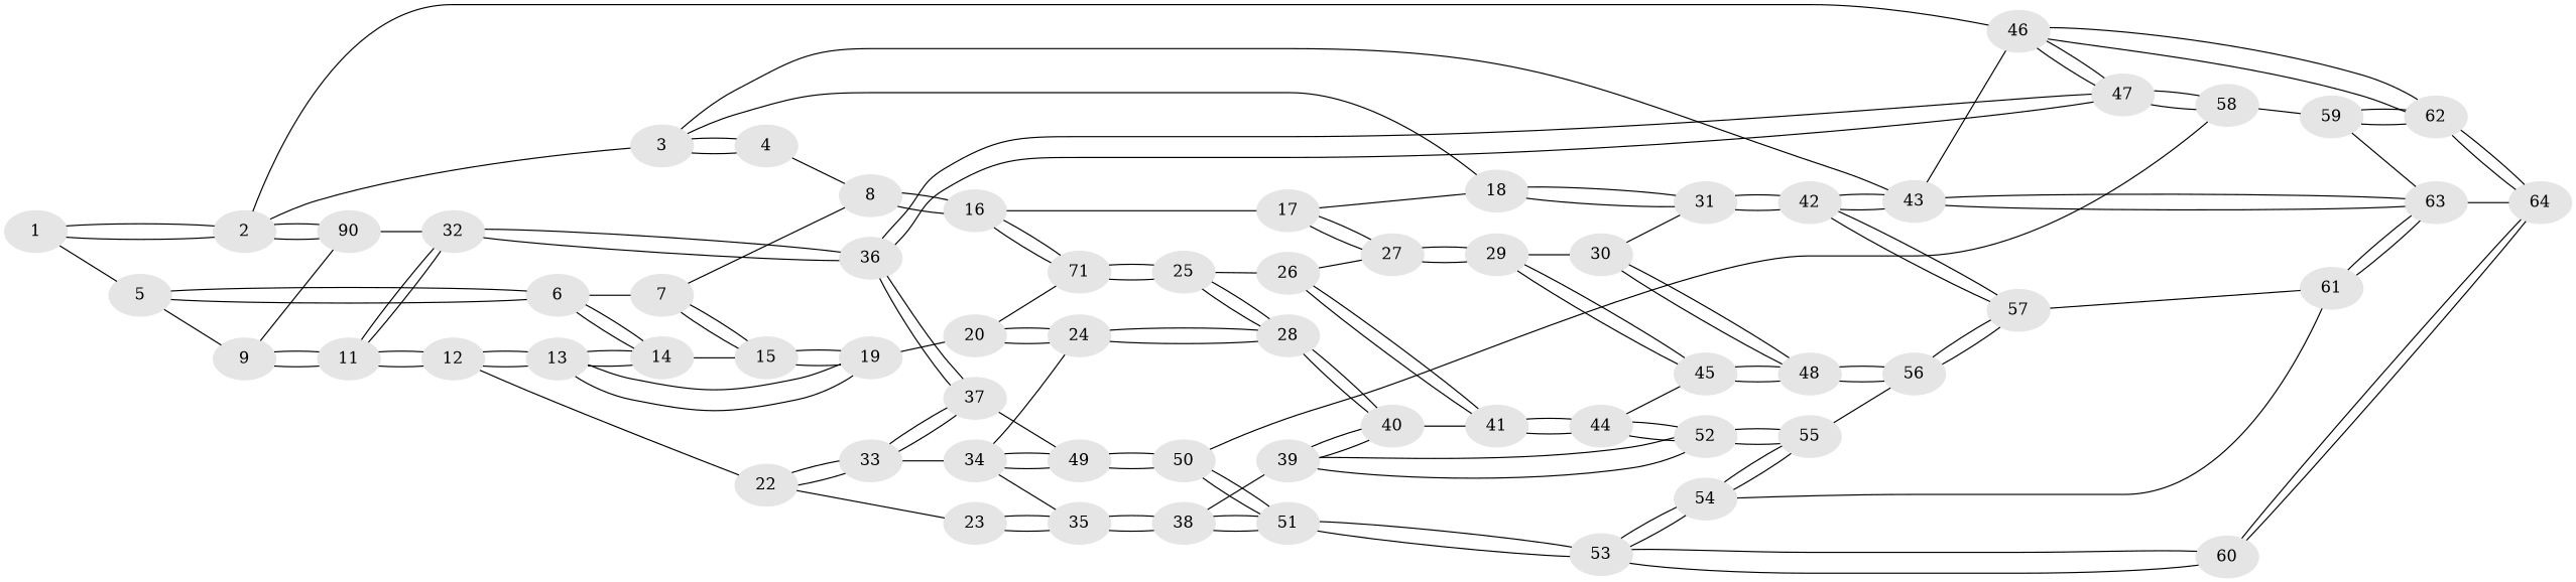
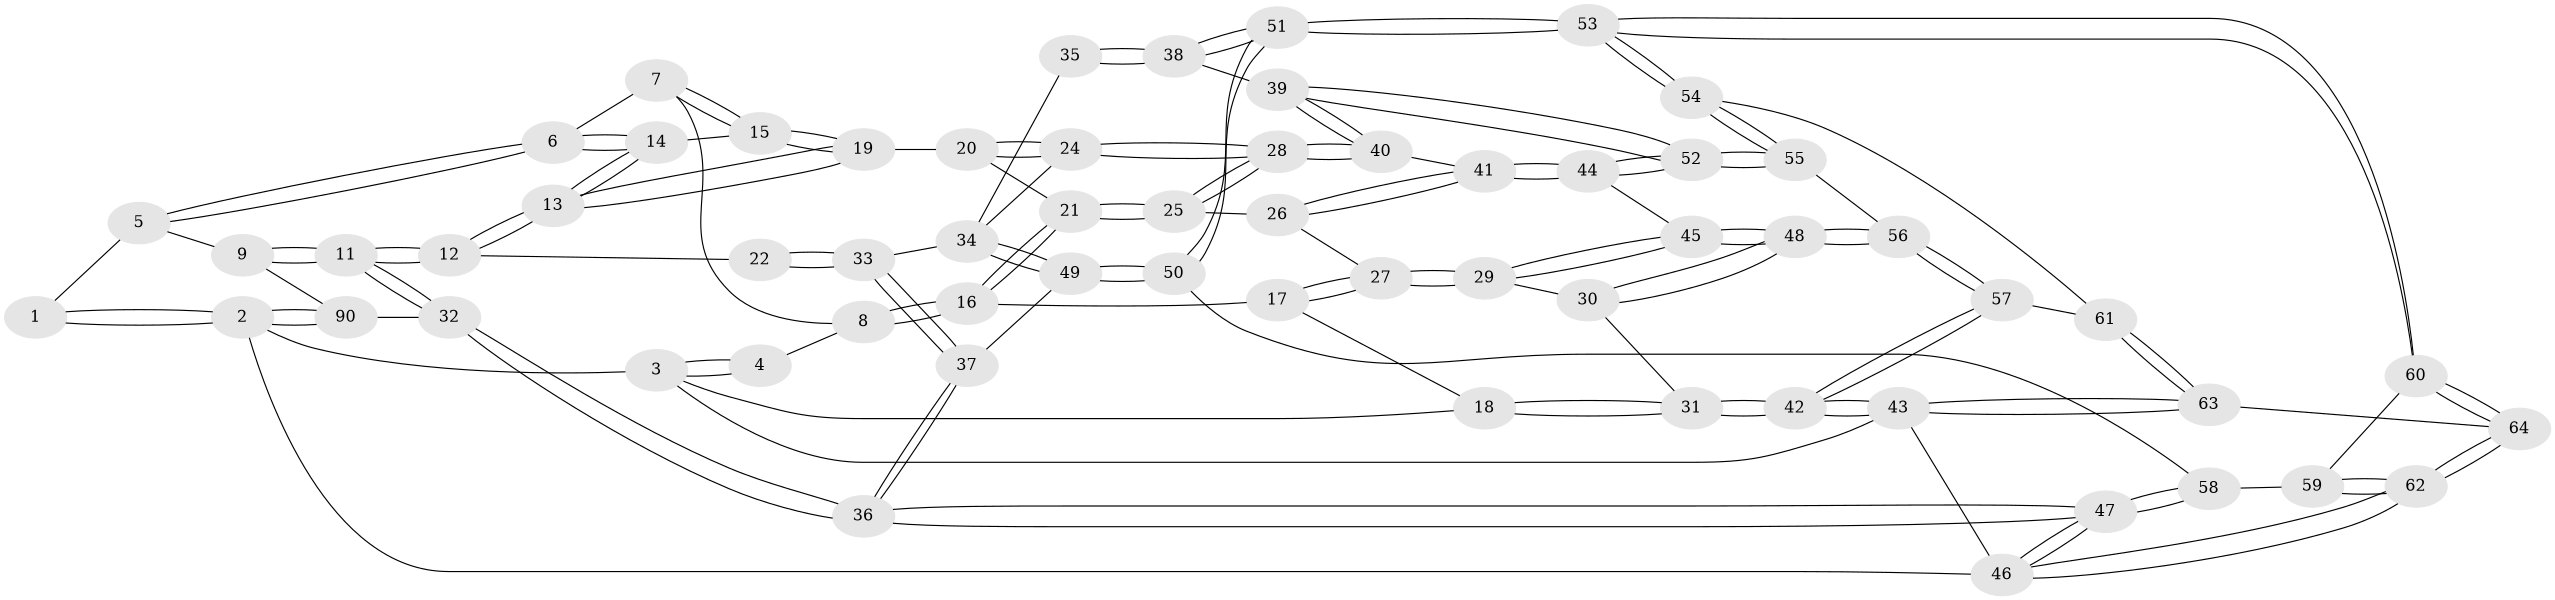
  graph {
    rankdir=LR
    node [color=gray90 style=filled]
    1
    2
    5
    3
    n5 [label=90]
    46
    6
    9
    4
    18
    43
    32
    47
    62
    8
    31
    63
    16
    7
    14
    11
    15
    19
    17
-   21 [label=71]
+   21
    12
    36
    13
    22
-   23
    33
    20
    27
    25
    29
    42
    24
    28
    26
    35
    34
    37
    38
    40
    41
    44
    30
    45
    48
    56
    57
    49
    50
    39
    51
    58
    52
    53
    55
    61
    64
    59
    54
    60
    1 -- 2
    1 -- 2
    1 -- 5
    2 -- 3
    2 -- n5
    2 -- n5
    2 -- 46
    5 -- 6
    5 -- 6
    5 -- 9
    3 -- 4
    3 -- 4
    3 -- 18
    3 -- 43
    n5 -- 32
    46 -- 47
    46 -- 47
    46 -- 62
    46 -- 62
    6 -- 7
    6 -- 14
    6 -- 14
    9 -- n5
    9 -- 11
    9 -- 11
    4 -- 8
    18 -- 31
    18 -- 31
    43 -- 46
    43 -- 63
    43 -- 63
    32 -- 36
    32 -- 36
    47 -- 58
    47 -- 58
    62 -- 64
    62 -- 64
    8 -- 16
    8 -- 16
    31 -- 42
    31 -- 42
    63 -- 64
    16 -- 17
    16 -- 21
    16 -- 21
    7 -- 8
    7 -- 15
    7 -- 15
    14 -- 15
    11 -- 32
    11 -- 32
    11 -- 12
    11 -- 12
    15 -- 19
    15 -- 19
    19 -- 20
    17 -- 18
    17 -- 27
    17 -- 27
    21 -- 25
    21 -- 25
    12 -- 13
    12 -- 13
    12 -- 22
    36 -- 47
    36 -- 47
    36 -- 37
    36 -- 37
    13 -- 14
    13 -- 14
    13 -- 19
    13 -- 19
-   22 -- 23
    22 -- 33
    22 -- 33
-   23 -- 35
-   23 -- 35
    33 -- 34
    33 -- 37
    33 -- 37
    20 -- 21
    20 -- 24
    20 -- 24
    27 -- 29
    27 -- 29
    25 -- 28
    25 -- 28
    25 -- 26
    29 -- 30
    29 -- 45
    29 -- 45
    42 -- 43
    42 -- 43
    42 -- 57
    42 -- 57
    24 -- 28
    24 -- 28
    28 -- 40
    28 -- 40
    26 -- 27
    26 -- 41
    26 -- 41
    35 -- 38
    35 -- 38
    34 -- 24
    34 -- 35
    34 -- 49
    34 -- 49
    37 -- 49
    38 -- 39
    38 -- 51
    38 -- 51
    40 -- 41
    41 -- 44
    41 -- 44
    44 -- 45
    44 -- 52
    44 -- 52
    30 -- 31
    30 -- 48
    30 -- 48
    45 -- 48
    45 -- 48
    48 -- 56
    48 -- 56
    56 -- 57
    56 -- 57
    57 -- 61
    49 -- 50
    49 -- 50
    50 -- 51
    50 -- 51
    50 -- 58
    39 -- 40
    39 -- 40
    39 -- 52
    39 -- 52
    51 -- 53
    51 -- 53
    58 -- 59
    52 -- 55
    52 -- 55
    53 -- 54
    53 -- 54
    53 -- 60
    53 -- 60
    55 -- 56
    61 -- 63
    61 -- 63
    59 -- 62
    59 -- 62
-   59 -- 63
+   59 -- 60
    54 -- 55
    54 -- 55
    54 -- 61
    60 -- 64
    60 -- 64
  }
